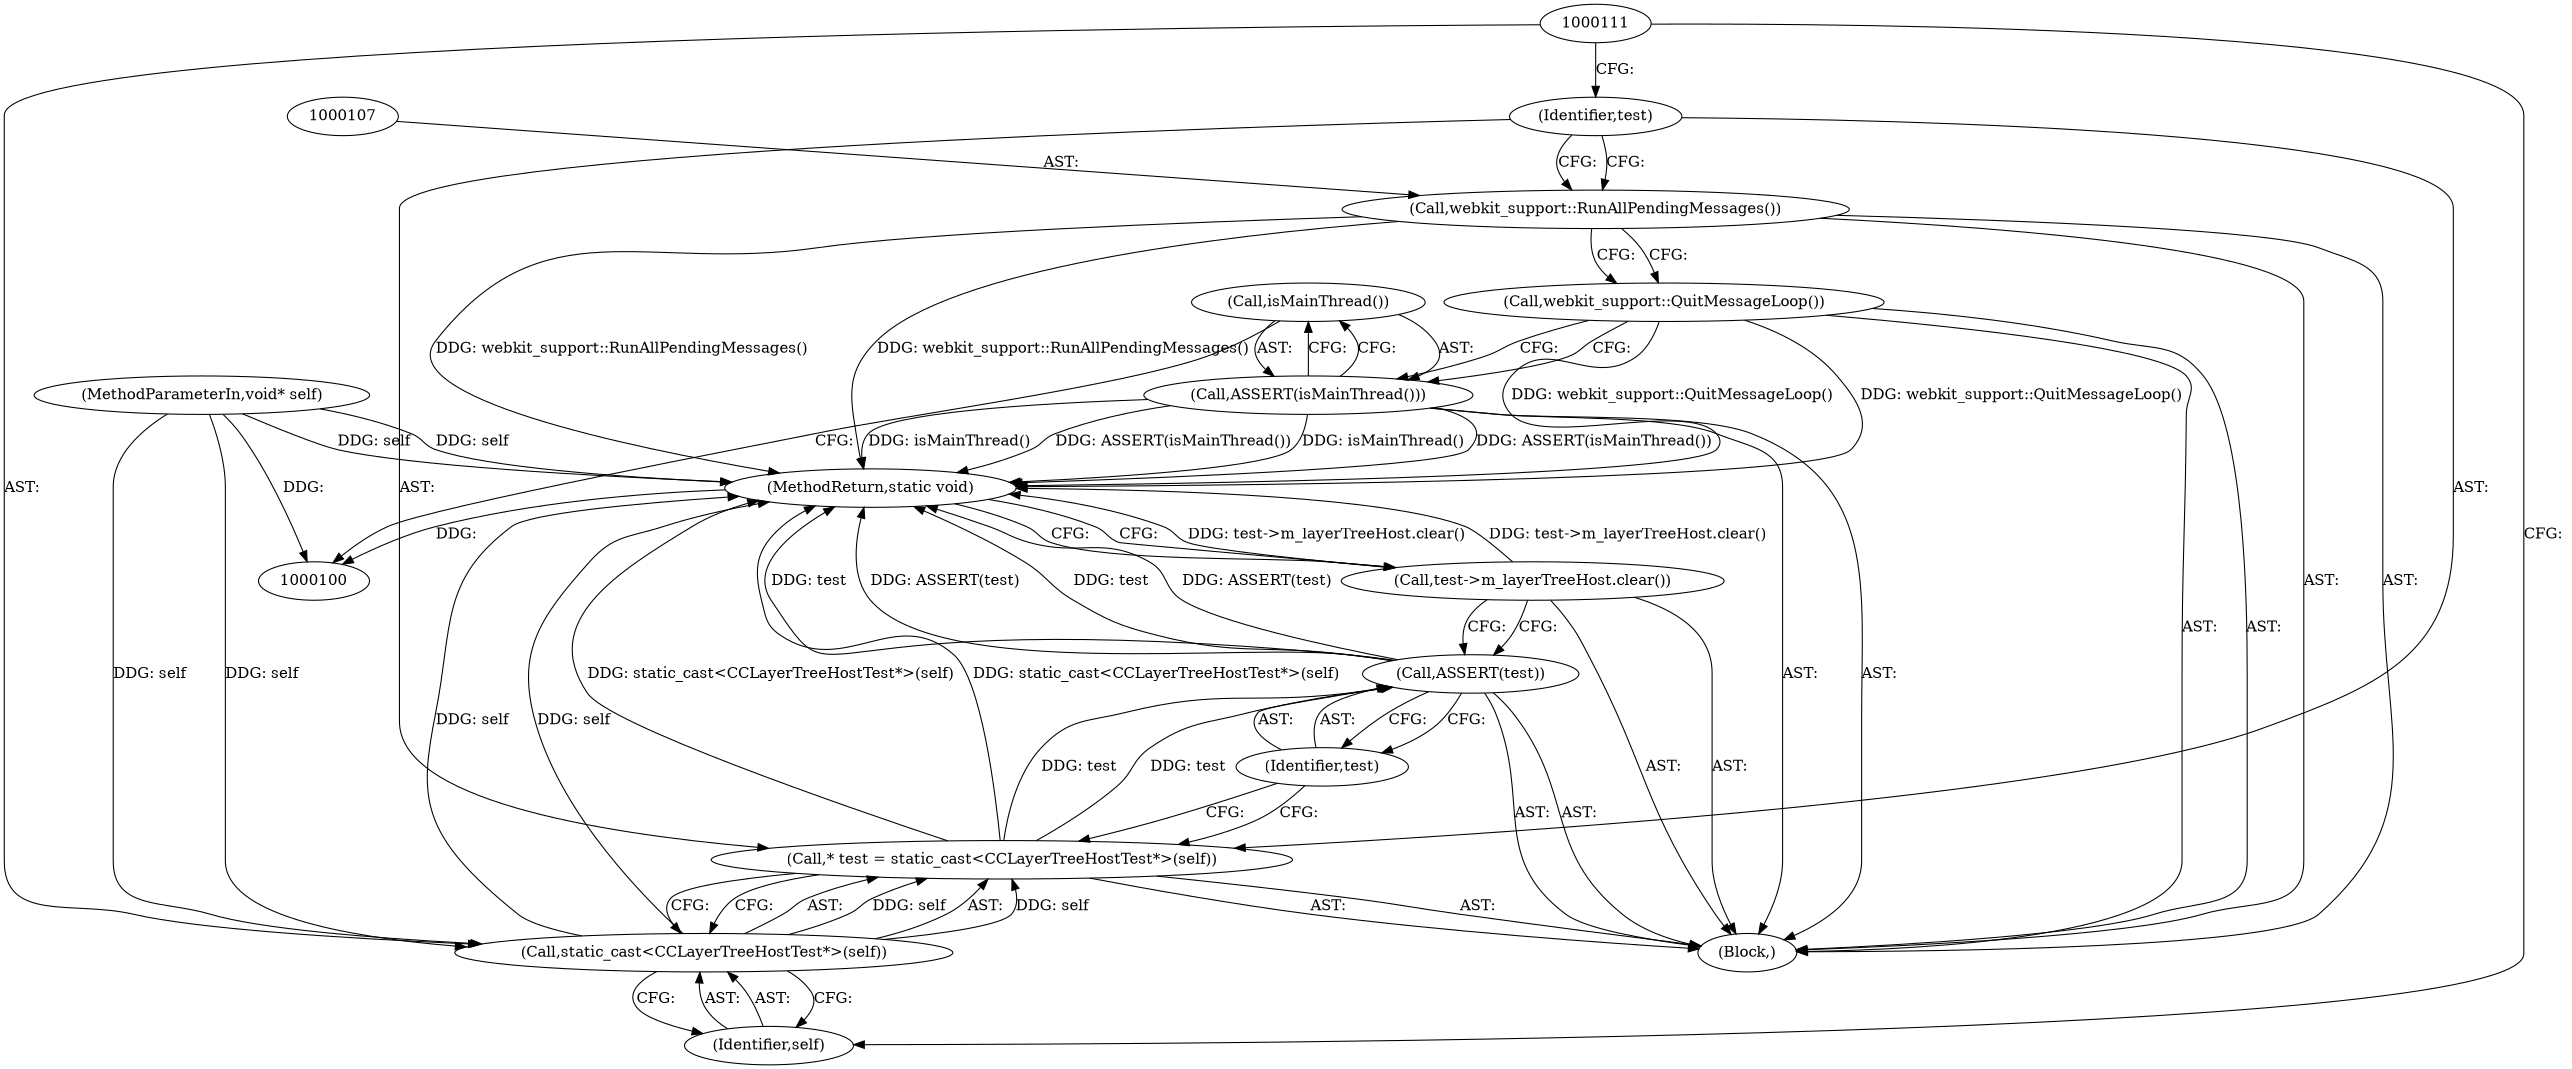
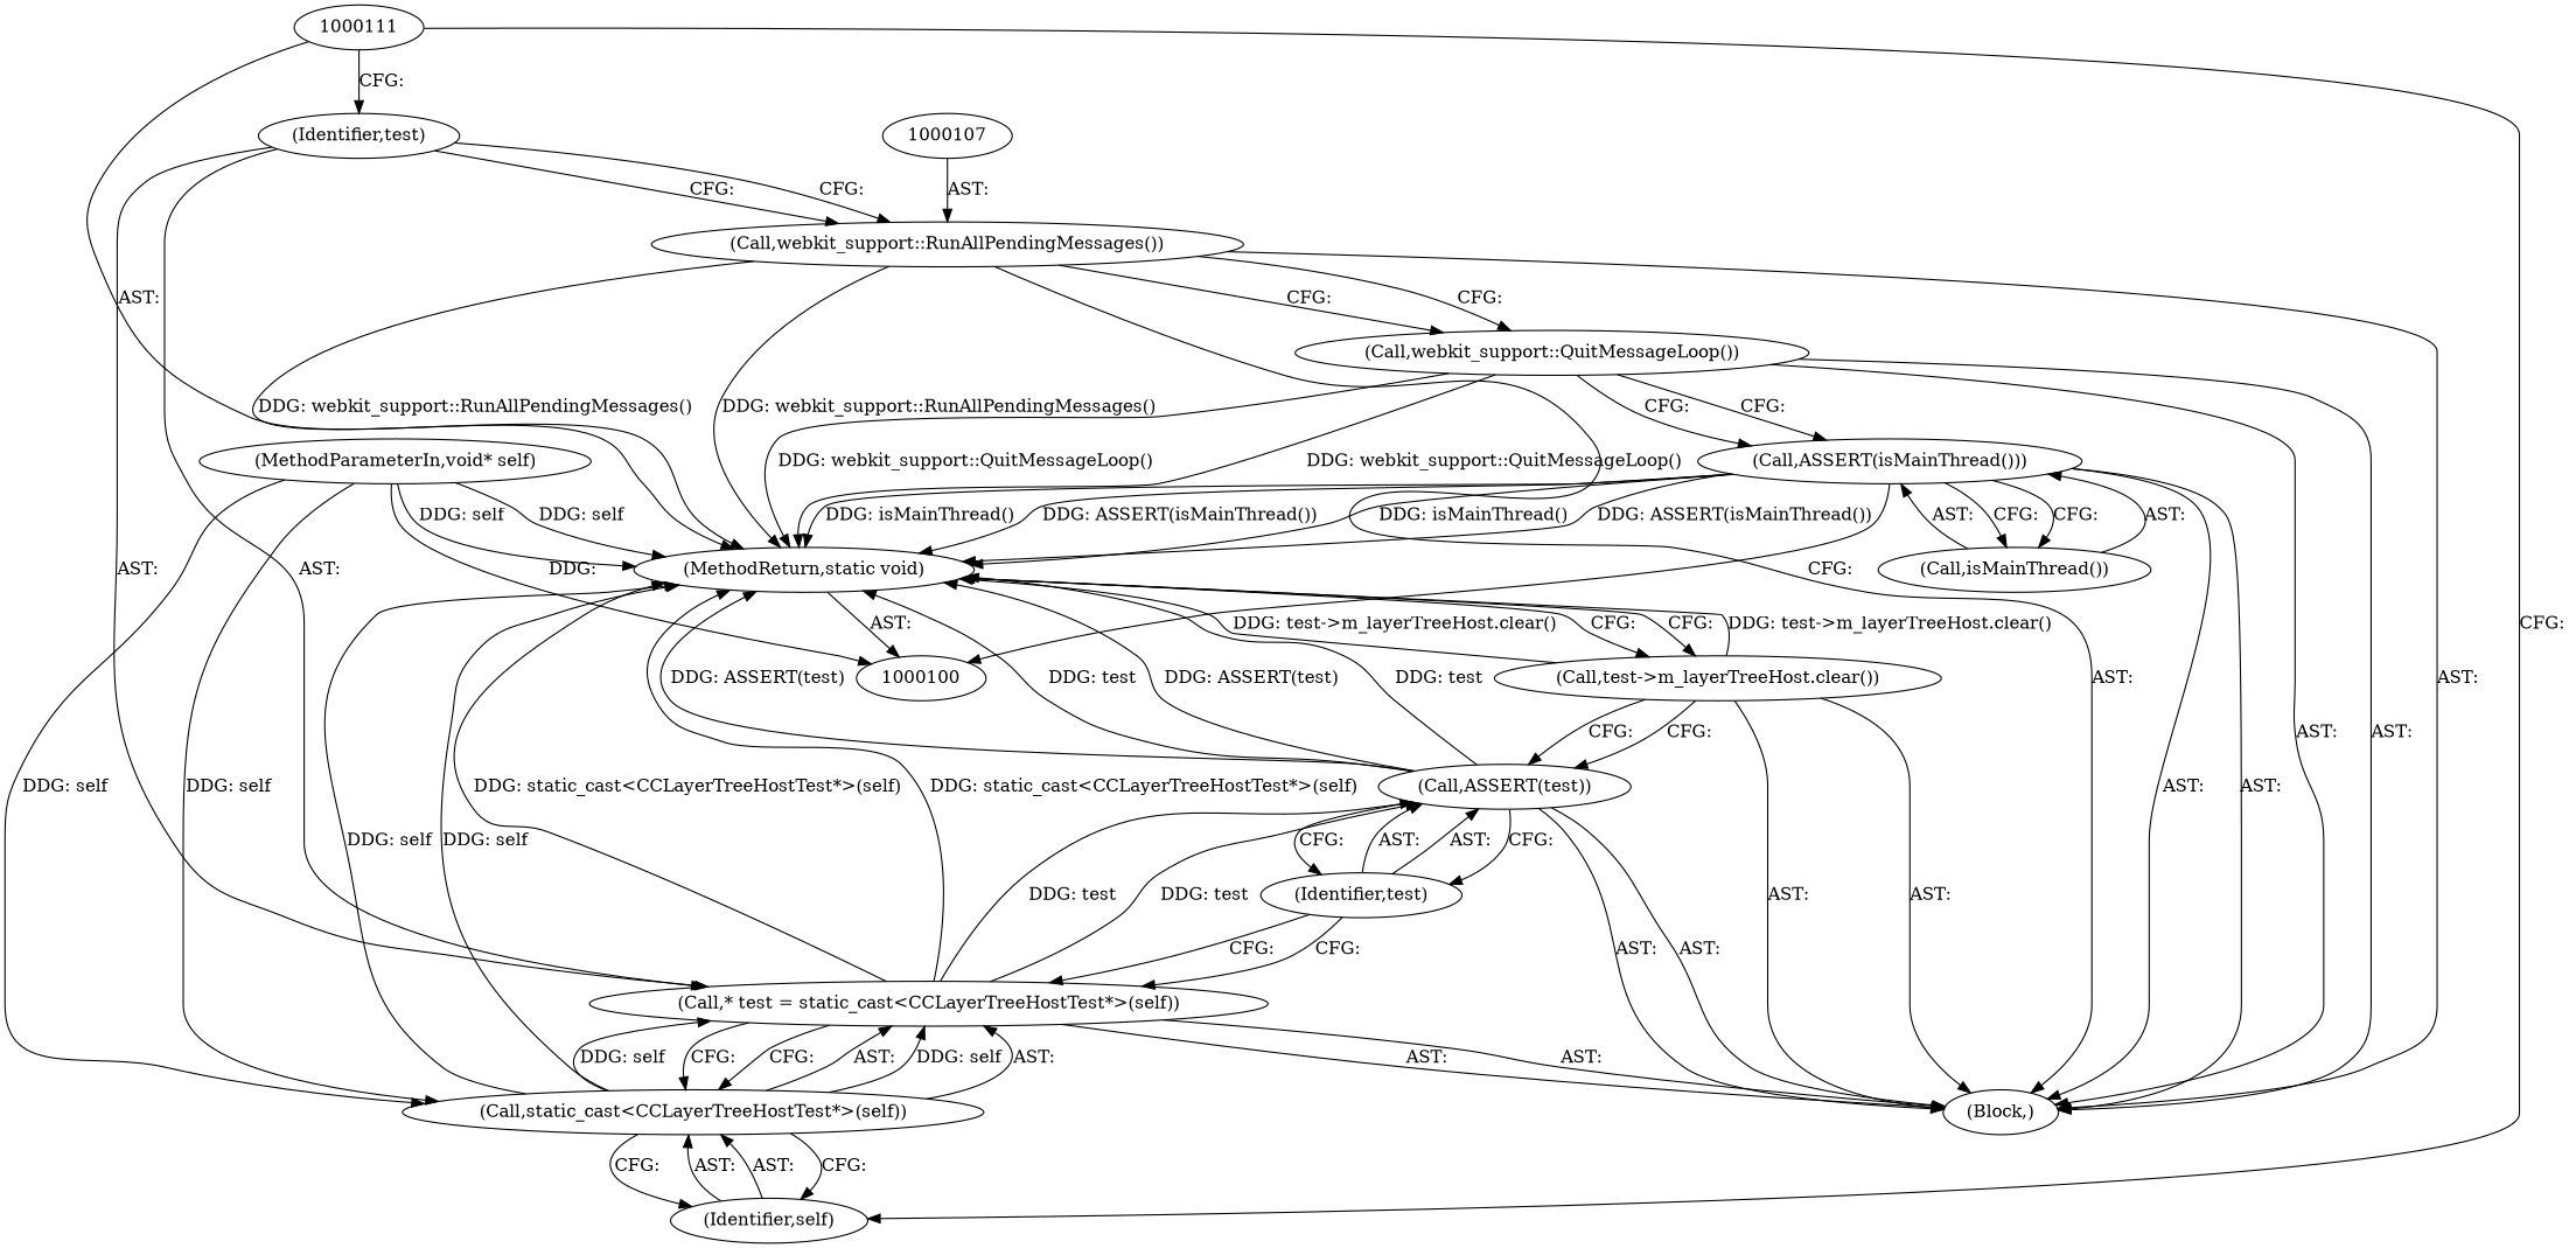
  digraph {
    n1 [label="(MethodParameterIn,void* self)"]
    n2 [label="(MethodReturn,static void)"]
    n3 [label="(Call,static_cast<CCLayerTreeHostTest*>(self))"]
    1000100
    n5 [label="(Call,test->m_layerTreeHost.clear())"]
    n6 [label="(Call,* test = static_cast<CCLayerTreeHostTest*>(self))"]
    n7 [label="(Identifier,self)"]
    n8 [label="(Block,)"]
    n9 [label="(Call,ASSERT(test))"]
    n10 [label="(Call,isMainThread())"]
    n11 [label="(Call,ASSERT(isMainThread()))"]
    n12 [label="(Call,webkit_support::QuitMessageLoop())"]
    n13 [label="(Call,webkit_support::RunAllPendingMessages())"]
    n14 [label="(Identifier,test)"]
    n15 [label="(Identifier,test)"]
    1000111
    1000107
    n1 -> n2 [label="DDG: self"]
    n1 -> n2 [label="DDG: self"]
    n1 -> n3 [label="DDG: self"]
    n1 -> n3 [label="DDG: self"]
    n1 -> 1000100 [label="DDG: "]
-   n2 -> 1000100 [label="DDG: "]
+   n2 -> 1000100 [label="AST: "]
    n2 -> n5 [label="CFG: "]
    n2 -> n5 [label="CFG: "]
    n3 -> n2 [label="DDG: self"]
    n3 -> n2 [label="DDG: self"]
    n3 -> n6 [label="AST: "]
    n3 -> n6 [label="DDG: self"]
    n3 -> n6 [label="AST: "]
    n3 -> n6 [label="DDG: self"]
    n3 -> n7 [label="CFG: "]
    n3 -> n7 [label="CFG: "]
    n5 -> n2 [label="DDG: test->m_layerTreeHost.clear()"]
    n5 -> n2 [label="DDG: test->m_layerTreeHost.clear()"]
    n5 -> n8 [label="AST: "]
    n5 -> n8 [label="AST: "]
    n5 -> n9 [label="CFG: "]
    n5 -> n9 [label="CFG: "]
    n6 -> n2 [label="DDG: static_cast<CCLayerTreeHostTest*>(self)"]
    n6 -> n2 [label="DDG: static_cast<CCLayerTreeHostTest*>(self)"]
    n6 -> n3 [label="CFG: "]
    n6 -> n3 [label="CFG: "]
    n6 -> n8 [label="AST: "]
    n6 -> n8 [label="AST: "]
    n6 -> n9 [label="DDG: test"]
    n6 -> n9 [label="DDG: test"]
    n7 -> n3 [label="AST: "]
    n7 -> n3 [label="AST: "]
    n9 -> n2 [label="DDG: test"]
    n9 -> n2 [label="DDG: ASSERT(test)"]
    n9 -> n2 [label="DDG: test"]
    n9 -> n2 [label="DDG: ASSERT(test)"]
    n9 -> n8 [label="AST: "]
    n9 -> n8 [label="AST: "]
    n9 -> n14 [label="CFG: "]
    n9 -> n14 [label="CFG: "]
-   n10 -> 1000100 [label="CFG: "]
+   n11 -> 1000100 [label="CFG: "]
    n10 -> n11 [label="AST: "]
    n10 -> n11 [label="AST: "]
    n11 -> n2 [label="DDG: isMainThread()"]
    n11 -> n2 [label="DDG: ASSERT(isMainThread())"]
    n11 -> n2 [label="DDG: isMainThread()"]
    n11 -> n2 [label="DDG: ASSERT(isMainThread())"]
    n11 -> n8 [label="AST: "]
    n11 -> n8 [label="AST: "]
    n11 -> n10 [label="CFG: "]
    n11 -> n10 [label="CFG: "]
    n12 -> n2 [label="DDG: webkit_support::QuitMessageLoop()"]
    n12 -> n2 [label="DDG: webkit_support::QuitMessageLoop()"]
    n12 -> n8 [label="AST: "]
    n12 -> n8 [label="AST: "]
    n12 -> n11 [label="CFG: "]
    n12 -> n11 [label="CFG: "]
    n13 -> n2 [label="DDG: webkit_support::RunAllPendingMessages()"]
    n13 -> n2 [label="DDG: webkit_support::RunAllPendingMessages()"]
    n13 -> n8 [label="AST: "]
    n13 -> n8 [label="AST: "]
    n13 -> n12 [label="CFG: "]
    n13 -> n12 [label="CFG: "]
    n14 -> n6 [label="CFG: "]
    n14 -> n6 [label="CFG: "]
    n14 -> n9 [label="AST: "]
    n14 -> n9 [label="AST: "]
    n15 -> n6 [label="AST: "]
    n15 -> n6 [label="AST: "]
    n15 -> n13 [label="CFG: "]
    n15 -> n13 [label="CFG: "]
-   1000111 -> n3 [label="AST: "]
+   1000111 -> n2 [label="AST: "]
    1000111 -> n7 [label="CFG: "]
    1000111 -> n15 [label="CFG: "]
    1000107 -> n13 [label="AST: "]
  }
